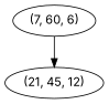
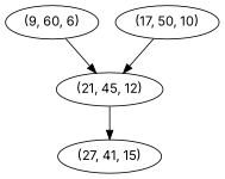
  digraph {
    fontname=Inter
    node [fontname=Inter]
    edge [fontname=Inter]
-   "(7, 60, 6)"
+   "(7, 60, 6)" [label="(9, 60, 6)"]
    "(21, 45, 12)"
+   "(17, 50, 10)"
+   "(27, 41, 15)"
    "(7, 60, 6)" -> "(21, 45, 12)"
+   "(21, 45, 12)" -> "(27, 41, 15)"
+   "(17, 50, 10)" -> "(21, 45, 12)"
  }
